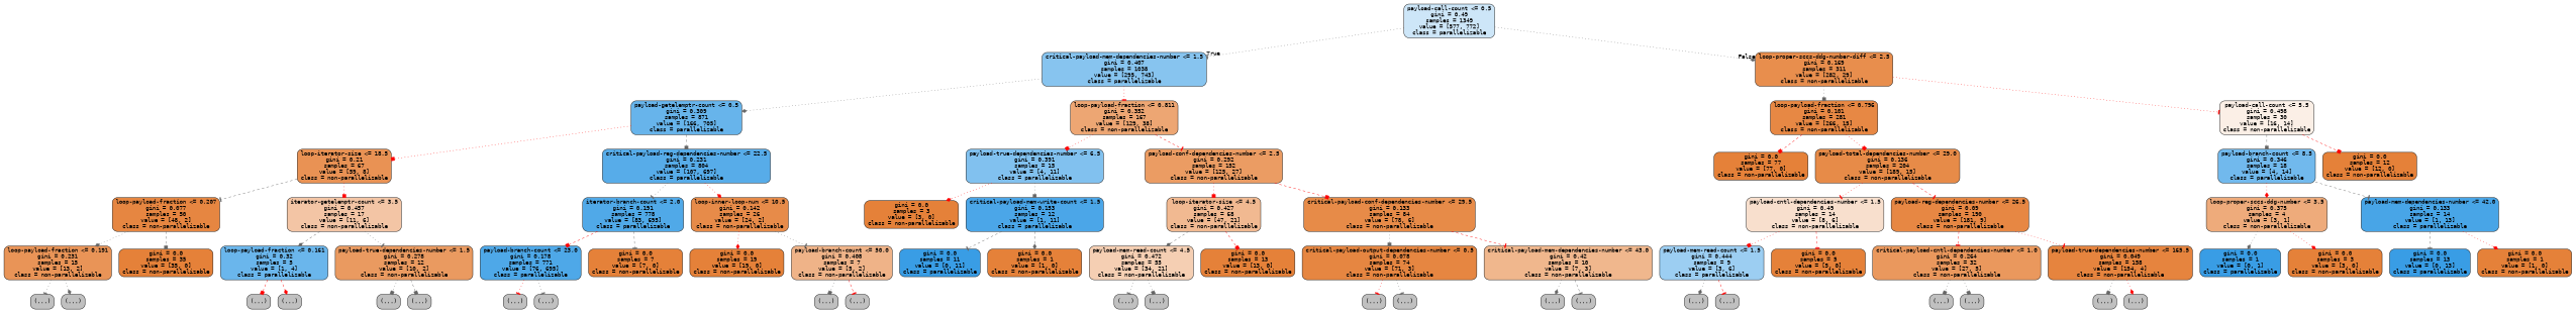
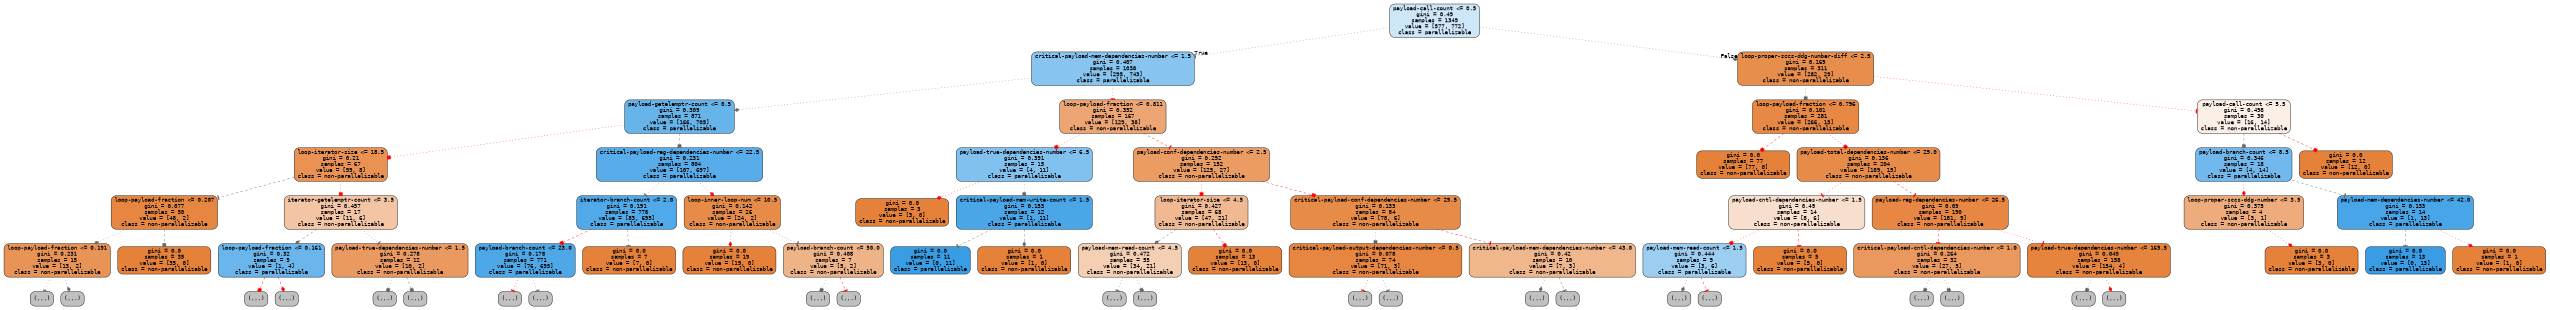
  digraph {
    fontname="DejaVu Sans Mono"
    node [color=black fillcolor="#C0C0C0" fontname="DejaVu Sans Mono" shape=box style="filled, rounded"]
    edge [fontname="DejaVu Sans Mono" color=gray40 style=dotted arrowhead=tee]
    n1 [fillcolor="#399de540" label="payload-call-count <= 0.5\ngini = 0.49\nsamples = 1349\nvalue = [577, 772]\nclass = parallelizable"]
    n2 [fillcolor="#399de59a" label="critical-payload-mem-dependencies-number <= 1.5\ngini = 0.407\nsamples = 1038\nvalue = [295, 743]\nclass = parallelizable"]
    n3 [fillcolor="#e58139e5" label="loop-proper-sccs-ddg-number-diff <= 2.5\ngini = 0.169\nsamples = 311\nvalue = [282, 29]\nclass = non-parallelizable"]
    n4 [fillcolor="#399de5c3" label="payload-getelemptr-count <= 0.5\ngini = 0.309\nsamples = 871\nvalue = [166, 705]\nclass = parallelizable"]
    n5 [fillcolor="#e58139b4" label="loop-payload-fraction <= 0.811\ngini = 0.352\nsamples = 167\nvalue = [129, 38]\nclass = non-parallelizable"]
    n6 [fillcolor="#e58139dc" label="loop-iterator-size <= 18.5\ngini = 0.21\nsamples = 67\nvalue = [59, 8]\nclass = non-parallelizable"]
    n7 [fillcolor="#399de5d8" label="critical-payload-reg-dependencies-number <= 22.5\ngini = 0.231\nsamples = 804\nvalue = [107, 697]\nclass = parallelizable"]
    n8 [fillcolor="#e58139f4" label="loop-payload-fraction <= 0.207\ngini = 0.077\nsamples = 50\nvalue = [48, 2]\nclass = non-parallelizable"]
    n9 [fillcolor="#e5813974" label="iterator-getelemptr-count <= 3.5\ngini = 0.457\nsamples = 17\nvalue = [11, 6]\nclass = non-parallelizable"]
    n10 [fillcolor="#e58139d8" label="loop-payload-fraction <= 0.191\ngini = 0.231\nsamples = 15\nvalue = [13, 2]\nclass = non-parallelizable"]
    n11 [fillcolor="#e58139ff" label="gini = 0.0\nsamples = 35\nvalue = [35, 0]\nclass = non-parallelizable"]
    n12 [label="(...)"]
    n13 [label="(...)"]
    n14 [fillcolor="#399de5bf" label="loop-payload-fraction <= 0.161\ngini = 0.32\nsamples = 5\nvalue = [1, 4]\nclass = parallelizable"]
    n15 [fillcolor="#e58139cc" label="payload-true-dependencies-number <= 1.5\ngini = 0.278\nsamples = 12\nvalue = [10, 2]\nclass = non-parallelizable"]
    n16 [label="(...)"]
    n17 [label="(...)"]
    n18 [label="(...)"]
    n19 [label="(...)"]
    n20 [fillcolor="#399de5e1" label="iterator-branch-count <= 2.0\ngini = 0.191\nsamples = 778\nvalue = [83, 695]\nclass = parallelizable"]
    n21 [fillcolor="#e58139ea" label="loop-inner-loop-num <= 10.5\ngini = 0.142\nsamples = 26\nvalue = [24, 2]\nclass = non-parallelizable"]
    n22 [fillcolor="#399de5e3" label="payload-branch-count <= 23.0\ngini = 0.178\nsamples = 771\nvalue = [76, 695]\nclass = parallelizable"]
    n23 [fillcolor="#e58139ff" label="gini = 0.0\nsamples = 7\nvalue = [7, 0]\nclass = non-parallelizable"]
    n24 [label="(...)"]
    n25 [label="(...)"]
    n26 [fillcolor="#e58139ff" label="gini = 0.0\nsamples = 19\nvalue = [19, 0]\nclass = non-parallelizable"]
    n27 [fillcolor="#e5813999" label="payload-branch-count <= 50.0\ngini = 0.408\nsamples = 7\nvalue = [5, 2]\nclass = non-parallelizable"]
    n28 [label="(...)"]
    n29 [label="(...)"]
    n30 [fillcolor="#399de5a2" label="payload-true-dependencies-number <= 6.5\ngini = 0.391\nsamples = 15\nvalue = [4, 11]\nclass = parallelizable"]
    n31 [fillcolor="#e58139c8" label="payload-conf-dependencies-number <= 2.5\ngini = 0.292\nsamples = 152\nvalue = [125, 27]\nclass = non-parallelizable"]
    n32 [fillcolor="#e58139ff" label="gini = 0.0\nsamples = 3\nvalue = [3, 0]\nclass = non-parallelizable"]
    n33 [fillcolor="#399de5e8" label="critical-payload-mem-write-count <= 1.5\ngini = 0.153\nsamples = 12\nvalue = [1, 11]\nclass = parallelizable"]
    n34 [fillcolor="#399de5ff" label="gini = 0.0\nsamples = 11\nvalue = [0, 11]\nclass = parallelizable"]
    n35 [fillcolor="#e58139ff" label="gini = 0.0\nsamples = 1\nvalue = [1, 0]\nclass = non-parallelizable"]
    n36 [fillcolor="#e581398d" label="loop-iterator-size <= 4.5\ngini = 0.427\nsamples = 68\nvalue = [47, 21]\nclass = non-parallelizable"]
    n37 [fillcolor="#e58139eb" label="critical-payload-conf-dependencies-number <= 29.5\ngini = 0.133\nsamples = 84\nvalue = [78, 6]\nclass = non-parallelizable"]
    n38 [fillcolor="#e5813961" label="payload-mem-read-count <= 4.5\ngini = 0.472\nsamples = 55\nvalue = [34, 21]\nclass = non-parallelizable"]
    n39 [fillcolor="#e58139ff" label="gini = 0.0\nsamples = 13\nvalue = [13, 0]\nclass = non-parallelizable"]
    n40 [label="(...)"]
    n41 [label="(...)"]
    n42 [fillcolor="#e58139f4" label="critical-payload-output-dependencies-number <= 0.5\ngini = 0.078\nsamples = 74\nvalue = [71, 3]\nclass = non-parallelizable"]
    n43 [fillcolor="#e5813992" label="critical-payload-mem-dependencies-number <= 43.0\ngini = 0.42\nsamples = 10\nvalue = [7, 3]\nclass = non-parallelizable"]
    n44 [label="(...)"]
    n45 [label="(...)"]
    n46 [label="(...)"]
    n47 [label="(...)"]
    n48 [fillcolor="#e58139f1" label="loop-payload-fraction <= 0.796\ngini = 0.101\nsamples = 281\nvalue = [266, 15]\nclass = non-parallelizable"]
    n49 [fillcolor="#e5813920" label="payload-call-count <= 5.5\ngini = 0.498\nsamples = 30\nvalue = [16, 14]\nclass = non-parallelizable"]
    n50 [fillcolor="#e58139ff" label="gini = 0.0\nsamples = 77\nvalue = [77, 0]\nclass = non-parallelizable"]
    n51 [fillcolor="#e58139eb" label="payload-total-dependencies-number <= 29.0\ngini = 0.136\nsamples = 204\nvalue = [189, 15]\nclass = non-parallelizable"]
    n52 [fillcolor="#e5813940" label="payload-cntl-dependencies-number <= 1.5\ngini = 0.49\nsamples = 14\nvalue = [8, 6]\nclass = non-parallelizable"]
    n53 [fillcolor="#e58139f2" label="payload-reg-dependencies-number <= 26.5\ngini = 0.09\nsamples = 190\nvalue = [181, 9]\nclass = non-parallelizable"]
    n54 [fillcolor="#399de57f" label="payload-mem-read-count <= 1.5\ngini = 0.444\nsamples = 9\nvalue = [3, 6]\nclass = parallelizable"]
    n55 [fillcolor="#e58139ff" label="gini = 0.0\nsamples = 5\nvalue = [5, 0]\nclass = non-parallelizable"]
    n56 [label="(...)"]
    n57 [label="(...)"]
    n58 [fillcolor="#e58139d0" label="critical-payload-cntl-dependencies-number <= 1.0\ngini = 0.264\nsamples = 32\nvalue = [27, 5]\nclass = non-parallelizable"]
    n59 [fillcolor="#e58139f8" label="payload-true-dependencies-number <= 165.5\ngini = 0.049\nsamples = 158\nvalue = [154, 4]\nclass = non-parallelizable"]
    n60 [label="(...)"]
    n61 [label="(...)"]
    n62 [label="(...)"]
    n63 [label="(...)"]
    n64 [fillcolor="#399de5b6" label="payload-branch-count <= 8.5\ngini = 0.346\nsamples = 18\nvalue = [4, 14]\nclass = parallelizable"]
    n65 [fillcolor="#e58139ff" label="gini = 0.0\nsamples = 12\nvalue = [12, 0]\nclass = non-parallelizable"]
    n66 [fillcolor="#e58139aa" label="loop-proper-sccs-ddg-number <= 3.5\ngini = 0.375\nsamples = 4\nvalue = [3, 1]\nclass = non-parallelizable"]
    n67 [fillcolor="#399de5eb" label="payload-mem-dependencies-number <= 42.0\ngini = 0.133\nsamples = 14\nvalue = [1, 13]\nclass = parallelizable"]
-   n68 [fillcolor="#399de5ff" label="gini = 0.0\nsamples = 1\nvalue = [0, 1]\nclass = parallelizable"]
    n69 [fillcolor="#e58139ff" label="gini = 0.0\nsamples = 3\nvalue = [3, 0]\nclass = non-parallelizable"]
    n70 [fillcolor="#399de5ff" label="gini = 0.0\nsamples = 13\nvalue = [0, 13]\nclass = parallelizable"]
    n71 [fillcolor="#e58139ff" label="gini = 0.0\nsamples = 1\nvalue = [1, 0]\nclass = non-parallelizable"]
    n1 -> n2 [headlabel=True labelangle=45 labeldistance=2.5]
    n1 -> n3 [headlabel=False labelangle=-45 labeldistance=2.5 arrowhead=diamond]
    n2 -> n4 [arrowhead=diamond]
    n2 -> n5 [color=red]
    n3 -> n48 [arrowhead=box]
    n3 -> n49 [color=red]
    n4 -> n6 [color=red arrowhead=box]
    n4 -> n7 [style=dashed arrowhead=box]
    n5 -> n30 [color=red arrowhead=box]
    n5 -> n31 [color=red style=dashed]
    n6 -> n8 [style=dashed]
    n6 -> n9 [color=red arrowhead=box]
    n7 -> n20
    n7 -> n21 [color=red arrowhead=diamond]
    n8 -> n10 [arrowhead=diamond]
    n8 -> n11 [style=dashed arrowhead=box]
    n9 -> n14 [style=dashed arrowhead=diamond]
    n9 -> n15
    n10 -> n12
    n10 -> n13 [arrowhead=diamond]
    n14 -> n16 [color=red style=dashed arrowhead=box]
    n14 -> n17 [color=red style=dashed arrowhead=diamond]
    n15 -> n18 [arrowhead=box]
    n15 -> n19 [style=dashed arrowhead=box]
    n20 -> n22 [color=red style=dashed arrowhead=box]
    n20 -> n23 [style=dashed]
    n21 -> n26 [color=red arrowhead=diamond]
    n21 -> n27
    n22 -> n24 [color=red]
    n22 -> n25
    n27 -> n28 [arrowhead=box]
    n27 -> n29 [color=red style=dashed]
    n30 -> n32 [color=red arrowhead=diamond]
    n30 -> n33 [arrowhead=box]
    n31 -> n36 [color=red arrowhead=box]
    n31 -> n37 [color=red style=dashed arrowhead=box]
    n33 -> n34 [style=dashed]
    n33 -> n35 [style=dashed arrowhead=diamond]
    n36 -> n38 [style=dashed arrowhead=diamond]
    n36 -> n39 [color=red style=dashed arrowhead=box]
    n37 -> n42 [arrowhead=box]
    n37 -> n43 [color=red style=dashed]
    n38 -> n40
    n38 -> n41 [arrowhead=box]
    n42 -> n44 [color=red]
    n42 -> n45
    n43 -> n46 [arrowhead=diamond]
    n43 -> n47 [style=dashed]
    n48 -> n50 [color=red style=dashed arrowhead=box]
    n48 -> n51 [color=red arrowhead=box]
    n49 -> n64 [style=dashed arrowhead=box]
    n49 -> n65 [color=red style=dashed arrowhead=box]
    n51 -> n52 [color=red]
    n51 -> n53 [color=red style=dashed]
    n52 -> n54 [color=red arrowhead=box]
    n52 -> n55 [color=red style=dashed]
    n53 -> n58 [color=red style=dashed]
    n53 -> n59 [color=red]
    n54 -> n56 [arrowhead=diamond]
    n54 -> n57 [color=red style=dashed]
    n58 -> n60 [arrowhead=box]
    n58 -> n61 [arrowhead=box]
    n59 -> n62 [arrowhead=box]
    n59 -> n63 [color=red arrowhead=diamond]
    n64 -> n66 [color=red arrowhead=diamond]
    n64 -> n67 [style=dashed]
-   n66 -> n68 [arrowhead=diamond]
    n66 -> n69 [color=red arrowhead=diamond]
    n67 -> n70 [style=dashed]
    n67 -> n71 [color=red arrowhead=diamond]
  }
